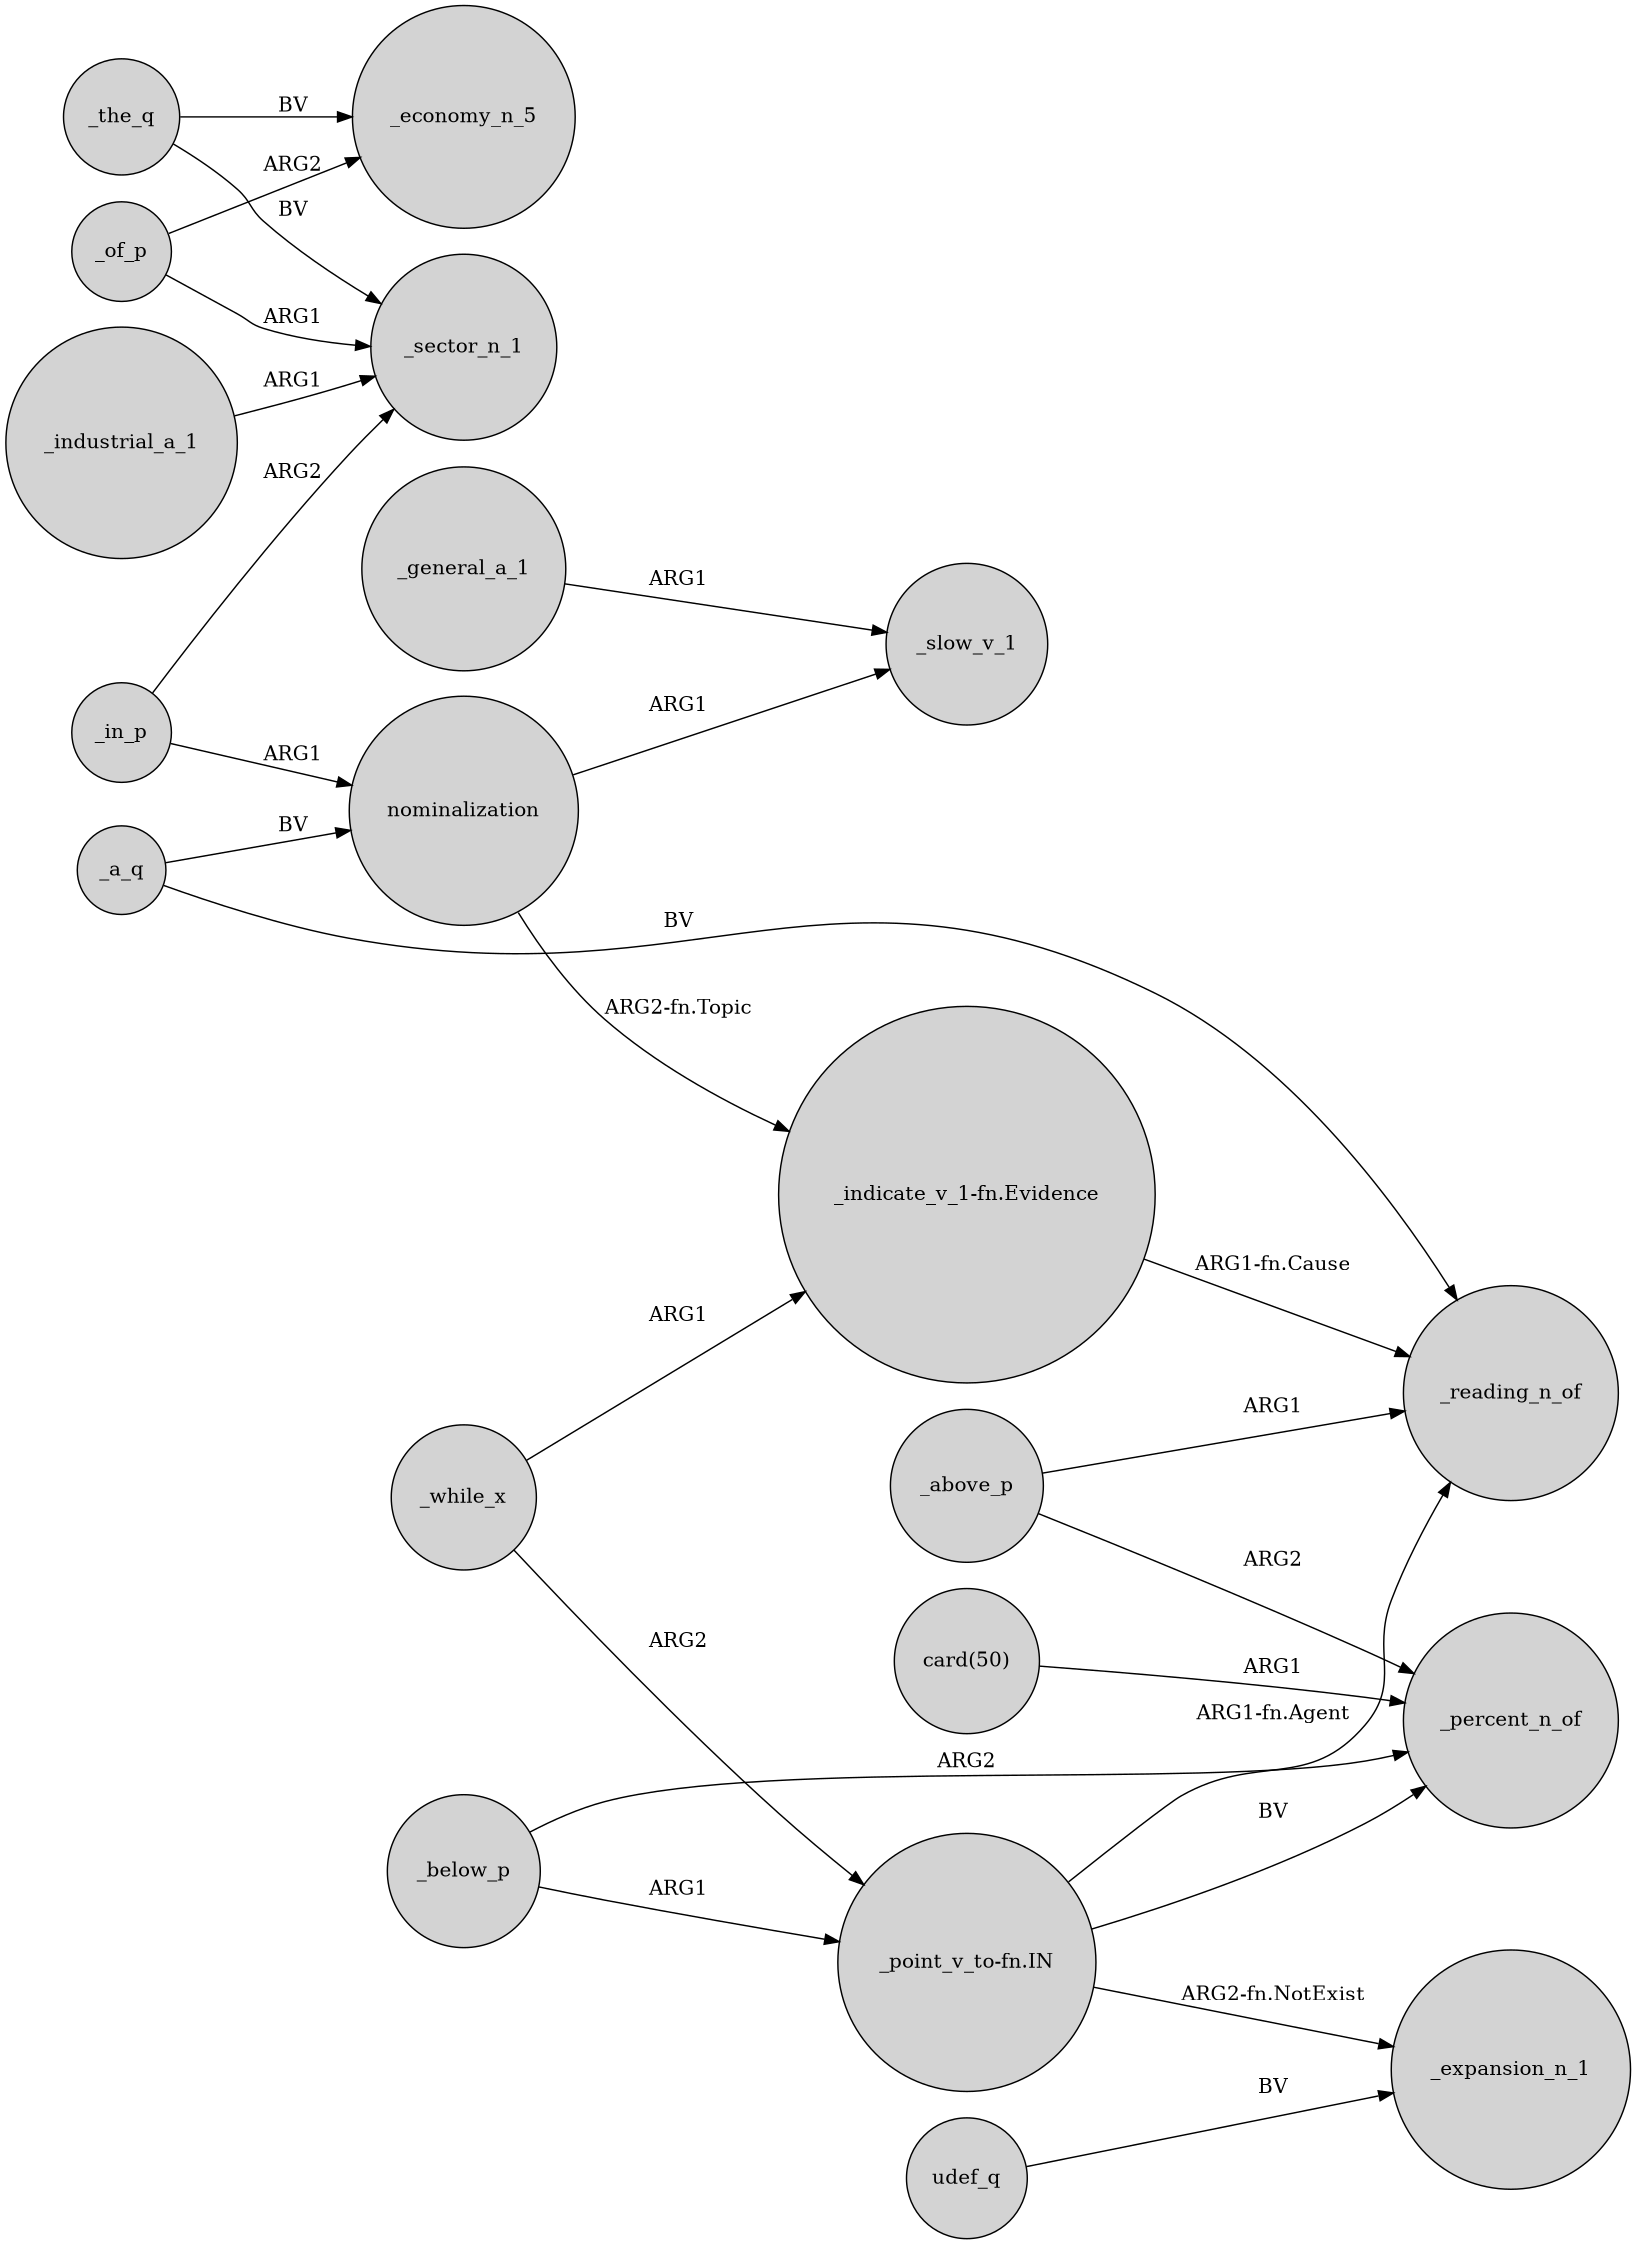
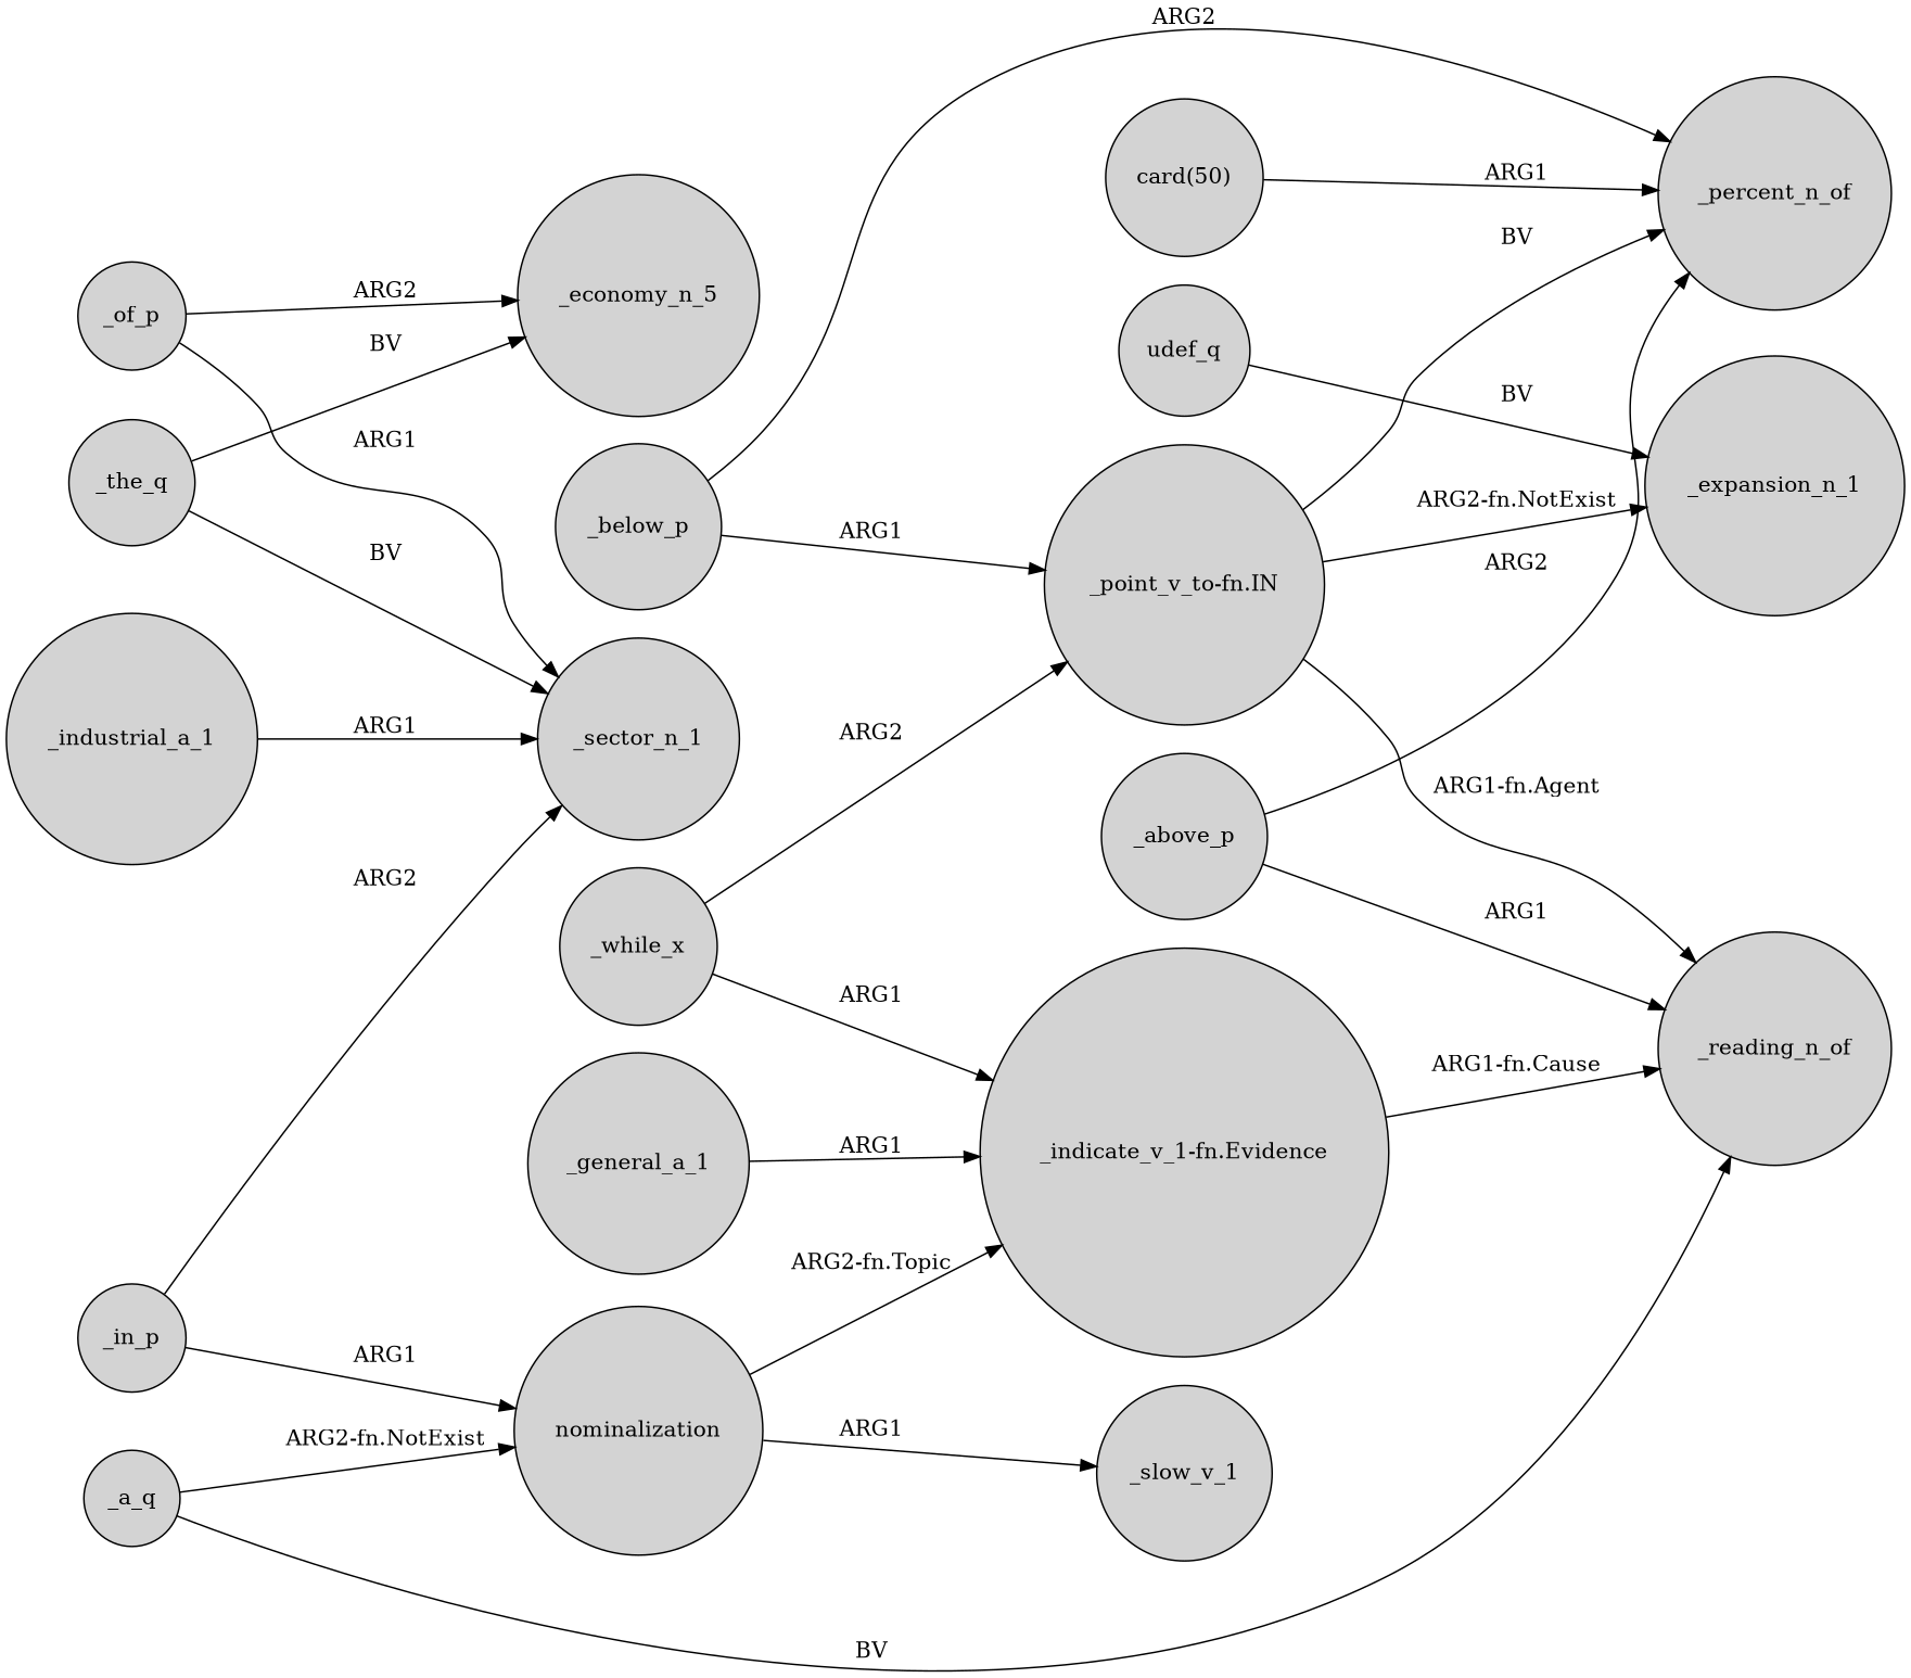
  digraph {
    rankdir=LR
    node [shape=circle style=filled]
    _in_p
    _sector_n_1
    nominalization
    "_indicate_v_1-fn.Evidence"
    _slow_v_1
    _above_p
    _percent_n_of
    _reading_n_of
    _the_q
    n10 [label=_economy_n_5]
    "_point_v_to-fn.IN"
    _expansion_n_1
    _a_q
    _below_p
    _general_a_1
    _while_x
    _industrial_a_1
    _of_p
    "card(50)"
    udef_q
    _in_p -> _sector_n_1 [label=ARG2]
    _in_p -> nominalization [label=ARG1]
    nominalization -> "_indicate_v_1-fn.Evidence" [label="ARG2-fn.Topic"]
    nominalization -> _slow_v_1 [label=ARG1]
    "_indicate_v_1-fn.Evidence" -> _reading_n_of [label="ARG1-fn.Cause"]
    _above_p -> _percent_n_of [label=ARG2]
    _above_p -> _reading_n_of [label=ARG1]
    _the_q -> _sector_n_1 [label=BV]
    _the_q -> n10 [label=BV]
    "_point_v_to-fn.IN" -> _percent_n_of [label=BV]
    "_point_v_to-fn.IN" -> _reading_n_of [label="ARG1-fn.Agent"]
    "_point_v_to-fn.IN" -> _expansion_n_1 [label="ARG2-fn.NotExist"]
-   _a_q -> nominalization [label=BV]
+   _a_q -> nominalization [label="ARG2-fn.NotExist"]
    _a_q -> _reading_n_of [label=BV]
    _below_p -> _percent_n_of [label=ARG2]
    _below_p -> "_point_v_to-fn.IN" [label=ARG1]
-   _general_a_1 -> _slow_v_1 [label=ARG1]
+   _general_a_1 -> "_indicate_v_1-fn.Evidence" [label=ARG1]
    _while_x -> "_indicate_v_1-fn.Evidence" [label=ARG1]
    _while_x -> "_point_v_to-fn.IN" [label=ARG2]
    _industrial_a_1 -> _sector_n_1 [label=ARG1]
    _of_p -> _sector_n_1 [label=ARG1]
    _of_p -> n10 [label=ARG2]
    "card(50)" -> _percent_n_of [label=ARG1]
    udef_q -> _expansion_n_1 [label=BV]
  }
